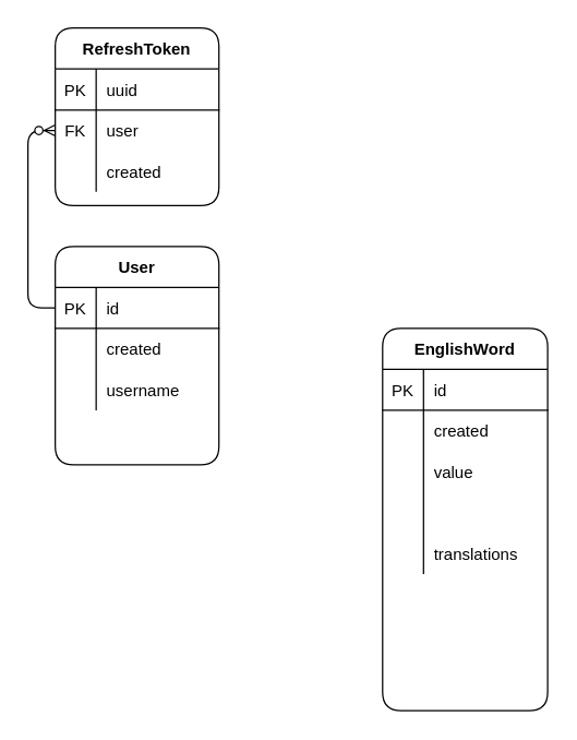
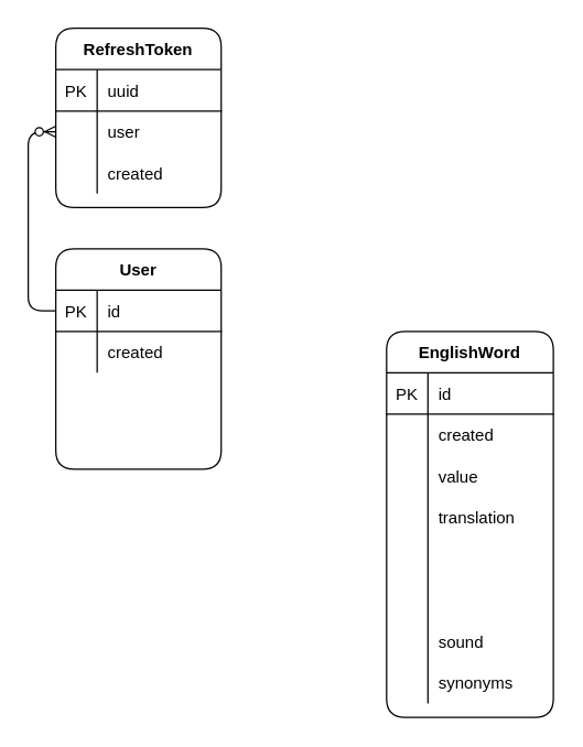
  <mxCell id="0" />
  <mxCell id="1" parent="0" />
  <mxCell id="2" value="User" style="shape=table;startSize=30;container=1;collapsible=1;childLayout=tableLayout;fixedRows=1;rowLines=0;fontStyle=1;align=center;resizeLast=1;rounded=1;sketch=0;" vertex="1" parent="1"><mxGeometry x="40" y="180" width="120" height="160" as="geometry" /></mxCell>
  <mxCell id="3" value="" style="shape=partialRectangle;collapsible=0;dropTarget=0;pointerEvents=0;fillColor=none;top=0;left=0;bottom=1;right=0;points=[[0,0.5],[1,0.5]];portConstraint=eastwest;" vertex="1" parent="2"><mxGeometry y="30" width="120" height="30" as="geometry" /></mxCell>
  <mxCell id="4" value="PK" style="shape=partialRectangle;connectable=0;fillColor=none;top=0;left=0;bottom=0;right=0;fontStyle=0;overflow=hidden;fontSize=12;" vertex="1" parent="3"><mxGeometry width="30" height="30" as="geometry" /></mxCell>
  <mxCell id="5" value="id" style="shape=partialRectangle;connectable=0;fillColor=none;top=0;left=0;bottom=0;right=0;align=left;spacingLeft=6;fontStyle=0;overflow=hidden;" vertex="1" parent="3"><mxGeometry x="30" width="90" height="30" as="geometry" /></mxCell>
  <mxCell id="6" value="" style="shape=partialRectangle;collapsible=0;dropTarget=0;pointerEvents=0;fillColor=none;top=0;left=0;bottom=0;right=0;points=[[0,0.5],[1,0.5]];portConstraint=eastwest;" vertex="1" parent="2"><mxGeometry y="60" width="120" height="30" as="geometry" /></mxCell>
  <mxCell id="7" value="" style="shape=partialRectangle;connectable=0;fillColor=none;top=0;left=0;bottom=0;right=0;editable=1;overflow=hidden;" vertex="1" parent="6"><mxGeometry width="30" height="30" as="geometry" /></mxCell>
  <mxCell id="8" value="created" style="shape=partialRectangle;connectable=0;fillColor=none;top=0;left=0;bottom=0;right=0;align=left;spacingLeft=6;overflow=hidden;" vertex="1" parent="6"><mxGeometry x="30" width="90" height="30" as="geometry" /></mxCell>
  <mxCell id="9" value="" style="shape=partialRectangle;collapsible=0;dropTarget=0;pointerEvents=0;fillColor=none;top=0;left=0;bottom=0;right=0;points=[[0,0.5],[1,0.5]];portConstraint=eastwest;" vertex="1" parent="2"><mxGeometry y="90" width="120" height="30" as="geometry" /></mxCell>
  <mxCell id="10" value="" style="shape=partialRectangle;connectable=0;fillColor=none;top=0;left=0;bottom=0;right=0;editable=1;overflow=hidden;" vertex="1" parent="9"><mxGeometry width="30" height="30" as="geometry" /></mxCell>
- <mxCell id="11" value="username" style="shape=partialRectangle;connectable=0;fillColor=none;top=0;left=0;bottom=0;right=0;align=left;spacingLeft=6;overflow=hidden;" vertex="1" parent="9"><mxGeometry x="30" width="90" height="30" as="geometry" /></mxCell>
  <mxCell id="12" value="" style="shape=partialRectangle;collapsible=0;dropTarget=0;pointerEvents=0;fillColor=none;top=0;left=0;bottom=0;right=0;points=[[0,0.5],[1,0.5]];portConstraint=eastwest;" vertex="1" parent="2"><mxGeometry y="120" width="120" height="30" as="geometry" /></mxCell>
  <mxCell id="13" value="" style="shape=partialRectangle;connectable=0;fillColor=none;top=0;left=0;bottom=0;right=0;editable=1;overflow=hidden;" vertex="1" parent="12"><mxGeometry width="30" height="30" as="geometry" /></mxCell>
  <mxCell id="14" value="" style="edgeStyle=elbowEdgeStyle;fontSize=12;html=1;endArrow=ERzeroToMany;endFill=1;exitX=0;exitY=0.5;exitDx=0;exitDy=0;entryX=0;entryY=0.5;entryDx=0;entryDy=0;" edge="1" parent="1" source="3" target="19"><mxGeometry width="100" height="100" relative="1" as="geometry"><mxPoint x="280" y="430" as="sourcePoint" /><mxPoint x="380" y="330" as="targetPoint" /><Array as="points"><mxPoint x="20" y="180" /></Array></mxGeometry></mxCell>
  <mxCell id="15" value="RefreshToken" style="shape=table;startSize=30;container=1;collapsible=1;childLayout=tableLayout;fixedRows=1;rowLines=0;fontStyle=1;align=center;resizeLast=1;rounded=1;sketch=0;gradientColor=none;fontSize=12;" vertex="1" parent="1"><mxGeometry x="40" y="20" width="120" height="130" as="geometry" /></mxCell>
  <mxCell id="16" value="" style="shape=partialRectangle;collapsible=0;dropTarget=0;pointerEvents=0;fillColor=none;top=0;left=0;bottom=1;right=0;points=[[0,0.5],[1,0.5]];portConstraint=eastwest;" vertex="1" parent="15"><mxGeometry y="30" width="120" height="30" as="geometry" /></mxCell>
  <mxCell id="17" value="PK" style="shape=partialRectangle;connectable=0;fillColor=none;top=0;left=0;bottom=0;right=0;fontStyle=0;overflow=hidden;" vertex="1" parent="16"><mxGeometry width="30" height="30" as="geometry" /></mxCell>
  <mxCell id="18" value="uuid" style="shape=partialRectangle;connectable=0;fillColor=none;top=0;left=0;bottom=0;right=0;align=left;spacingLeft=6;fontStyle=0;overflow=hidden;" vertex="1" parent="16"><mxGeometry x="30" width="90" height="30" as="geometry" /></mxCell>
  <mxCell id="19" value="" style="shape=partialRectangle;collapsible=0;dropTarget=0;pointerEvents=0;fillColor=none;top=0;left=0;bottom=0;right=0;points=[[0,0.5],[1,0.5]];portConstraint=eastwest;" vertex="1" parent="15"><mxGeometry y="60" width="120" height="30" as="geometry" /></mxCell>
- <mxCell id="20" value="FK" style="shape=partialRectangle;connectable=0;fillColor=none;top=0;left=0;bottom=0;right=0;editable=1;overflow=hidden;" vertex="1" parent="19"><mxGeometry width="30" height="30" as="geometry" /></mxCell>
  <mxCell id="21" value="user" style="shape=partialRectangle;connectable=0;fillColor=none;top=0;left=0;bottom=0;right=0;align=left;spacingLeft=6;overflow=hidden;" vertex="1" parent="19"><mxGeometry x="30" width="90" height="30" as="geometry" /></mxCell>
  <mxCell id="22" style="shape=partialRectangle;collapsible=0;dropTarget=0;pointerEvents=0;fillColor=none;top=0;left=0;bottom=0;right=0;points=[[0,0.5],[1,0.5]];portConstraint=eastwest;" vertex="1" parent="15"><mxGeometry y="90" width="120" height="30" as="geometry" /></mxCell>
  <mxCell id="23" style="shape=partialRectangle;connectable=0;fillColor=none;top=0;left=0;bottom=0;right=0;editable=1;overflow=hidden;" vertex="1" parent="22"><mxGeometry width="30" height="30" as="geometry" /></mxCell>
  <mxCell id="24" value="created" style="shape=partialRectangle;connectable=0;fillColor=none;top=0;left=0;bottom=0;right=0;align=left;spacingLeft=6;overflow=hidden;" vertex="1" parent="22"><mxGeometry x="30" width="90" height="30" as="geometry" /></mxCell>
  <mxCell id="25" value="EnglishWord" style="shape=table;startSize=30;container=1;collapsible=1;childLayout=tableLayout;fixedRows=1;rowLines=0;fontStyle=1;align=center;resizeLast=1;rounded=1;sketch=0;gradientColor=none;fontSize=12;" vertex="1" parent="1"><mxGeometry x="280" y="240" width="121" height="280" as="geometry" /></mxCell>
  <mxCell id="26" value="" style="shape=partialRectangle;collapsible=0;dropTarget=0;pointerEvents=0;fillColor=none;top=0;left=0;bottom=1;right=0;points=[[0,0.5],[1,0.5]];portConstraint=eastwest;" vertex="1" parent="25"><mxGeometry y="30" width="121" height="30" as="geometry" /></mxCell>
  <mxCell id="27" value="PK" style="shape=partialRectangle;connectable=0;fillColor=none;top=0;left=0;bottom=0;right=0;fontStyle=0;overflow=hidden;" vertex="1" parent="26"><mxGeometry width="30" height="30" as="geometry" /></mxCell>
  <mxCell id="28" value="id" style="shape=partialRectangle;connectable=0;fillColor=none;top=0;left=0;bottom=0;right=0;align=left;spacingLeft=6;fontStyle=0;overflow=hidden;" vertex="1" parent="26"><mxGeometry x="30" width="91" height="30" as="geometry" /></mxCell>
  <mxCell id="29" value="" style="shape=partialRectangle;collapsible=0;dropTarget=0;pointerEvents=0;fillColor=none;top=0;left=0;bottom=0;right=0;points=[[0,0.5],[1,0.5]];portConstraint=eastwest;" vertex="1" parent="25"><mxGeometry y="60" width="121" height="30" as="geometry" /></mxCell>
  <mxCell id="30" value="" style="shape=partialRectangle;connectable=0;fillColor=none;top=0;left=0;bottom=0;right=0;editable=1;overflow=hidden;" vertex="1" parent="29"><mxGeometry width="30" height="30" as="geometry" /></mxCell>
  <mxCell id="31" value="created" style="shape=partialRectangle;connectable=0;fillColor=none;top=0;left=0;bottom=0;right=0;align=left;spacingLeft=6;overflow=hidden;" vertex="1" parent="29"><mxGeometry x="30" width="91" height="30" as="geometry" /></mxCell>
  <mxCell id="32" style="shape=partialRectangle;collapsible=0;dropTarget=0;pointerEvents=0;fillColor=none;top=0;left=0;bottom=0;right=0;points=[[0,0.5],[1,0.5]];portConstraint=eastwest;" vertex="1" parent="25"><mxGeometry y="90" width="121" height="30" as="geometry" /></mxCell>
  <mxCell id="33" style="shape=partialRectangle;connectable=0;fillColor=none;top=0;left=0;bottom=0;right=0;editable=1;overflow=hidden;" vertex="1" parent="32"><mxGeometry width="30" height="30" as="geometry" /></mxCell>
  <mxCell id="34" value="value" style="shape=partialRectangle;connectable=0;fillColor=none;top=0;left=0;bottom=0;right=0;align=left;spacingLeft=6;overflow=hidden;" vertex="1" parent="32"><mxGeometry x="30" width="91" height="30" as="geometry" /></mxCell>
  <mxCell id="35" value="" style="shape=partialRectangle;collapsible=0;dropTarget=0;pointerEvents=0;fillColor=none;top=0;left=0;bottom=0;right=0;points=[[0,0.5],[1,0.5]];portConstraint=eastwest;" vertex="1" parent="25"><mxGeometry y="120" width="121" height="30" as="geometry" /></mxCell>
  <mxCell id="36" value="" style="shape=partialRectangle;connectable=0;fillColor=none;top=0;left=0;bottom=0;right=0;editable=1;overflow=hidden;" vertex="1" parent="35"><mxGeometry width="30" height="30" as="geometry" /></mxCell>
+ <mxCell id="37" value="translation" style="shape=partialRectangle;connectable=0;fillColor=none;top=0;left=0;bottom=0;right=0;align=left;spacingLeft=6;overflow=hidden;" vertex="1" parent="35"><mxGeometry x="30" width="91" height="30" as="geometry" /></mxCell>
  <mxCell id="38" style="shape=partialRectangle;collapsible=0;dropTarget=0;pointerEvents=0;fillColor=none;top=0;left=0;bottom=0;right=0;points=[[0,0.5],[1,0.5]];portConstraint=eastwest;" vertex="1" parent="25"><mxGeometry y="150" width="121" height="30" as="geometry" /></mxCell>
  <mxCell id="39" style="shape=partialRectangle;connectable=0;fillColor=none;top=0;left=0;bottom=0;right=0;editable=1;overflow=hidden;" vertex="1" parent="38"><mxGeometry width="30" height="30" as="geometry" /></mxCell>
- <mxCell id="40" value="translations" style="shape=partialRectangle;connectable=0;fillColor=none;top=0;left=0;bottom=0;right=0;align=left;spacingLeft=6;overflow=hidden;" vertex="1" parent="38"><mxGeometry x="30" width="91" height="30" as="geometry" /></mxCell>
  <mxCell id="41" value="" style="shape=partialRectangle;collapsible=0;dropTarget=0;pointerEvents=0;fillColor=none;top=0;left=0;bottom=0;right=0;points=[[0,0.5],[1,0.5]];portConstraint=eastwest;" vertex="1" parent="25"><mxGeometry y="180" width="121" height="30" as="geometry" /></mxCell>
  <mxCell id="42" value="" style="shape=partialRectangle;connectable=0;fillColor=none;top=0;left=0;bottom=0;right=0;editable=1;overflow=hidden;" vertex="1" parent="41"><mxGeometry width="30" height="30" as="geometry" /></mxCell>
  <mxCell id="43" style="shape=partialRectangle;collapsible=0;dropTarget=0;pointerEvents=0;fillColor=none;top=0;left=0;bottom=0;right=0;points=[[0,0.5],[1,0.5]];portConstraint=eastwest;" vertex="1" parent="25"><mxGeometry y="210" width="121" height="30" as="geometry" /></mxCell>
  <mxCell id="44" style="shape=partialRectangle;connectable=0;fillColor=none;top=0;left=0;bottom=0;right=0;editable=1;overflow=hidden;" vertex="1" parent="43"><mxGeometry width="30" height="30" as="geometry" /></mxCell>
+ <mxCell id="45" value="sound" style="shape=partialRectangle;connectable=0;fillColor=none;top=0;left=0;bottom=0;right=0;align=left;spacingLeft=6;overflow=hidden;" vertex="1" parent="43"><mxGeometry x="30" width="91" height="30" as="geometry" /></mxCell>
  <mxCell id="46" style="shape=partialRectangle;collapsible=0;dropTarget=0;pointerEvents=0;fillColor=none;top=0;left=0;bottom=0;right=0;points=[[0,0.5],[1,0.5]];portConstraint=eastwest;" vertex="1" parent="25"><mxGeometry y="240" width="121" height="30" as="geometry" /></mxCell>
  <mxCell id="47" style="shape=partialRectangle;connectable=0;fillColor=none;top=0;left=0;bottom=0;right=0;editable=1;overflow=hidden;" vertex="1" parent="46"><mxGeometry width="30" height="30" as="geometry" /></mxCell>
+ <mxCell id="48" value="synonyms" style="shape=partialRectangle;connectable=0;fillColor=none;top=0;left=0;bottom=0;right=0;align=left;spacingLeft=6;overflow=hidden;" vertex="1" parent="46"><mxGeometry x="30" width="91" height="30" as="geometry" /></mxCell>
